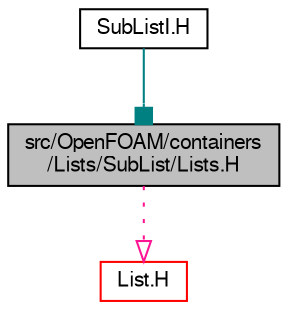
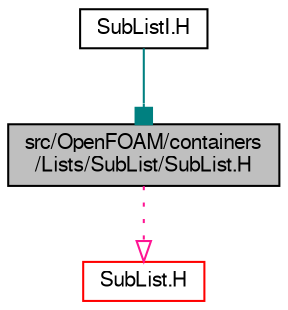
  digraph {
    node [color=black fontname=FreeSans fontsize=10 shape=record]
    edge [fontname=FreeSans fontsize=10 labelfontname=FreeSans labelfontsize=10]
-   n1 [fillcolor=grey75 fontcolor=black height=0.2 label="src/OpenFOAM/containers\l/Lists/SubList/Lists.H" style=filled width=0.4]
-   n2 [color=red height=0.2 label="List.H" width=0.4]
+   n1 [fillcolor=grey75 fontcolor=black height=0.2 label="src/OpenFOAM/containers\l/Lists/SubList/SubList.H" style=filled width=0.4]
+   n2 [color=red height=0.2 label="SubList.H" width=0.4]
    n3 [height=0.2 label="SubListI.H" width=0.4]
    n1 -> n2 [arrowhead=onormal color=deeppink style=dotted]
    n3 -> n1 [arrowhead=box color=teal style=solid]
  }
